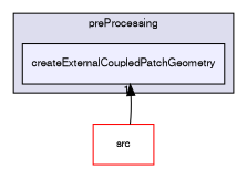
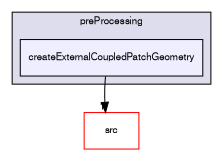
  digraph {
    compound=true
    node [fontname=FreeSans fontsize=10 shape=box]
    n1 [fillcolor="#eeeeff" label=createExternalCoupledPatchGeometry pencolor=black style=filled]
    n2 [color=red label=src]
    subgraph cluster_1 {
      bgcolor="#ddddee"
      fontname=FreeSans
      fontsize=10
      label=preProcessing
      pencolor=black
      n1
    }
-   n2 -> n1 [headlabel=1 labeldistance=1.5 labelfontname=FreeSans labelfontsize=10]
+   n1 -> n2 [headlabel=1 labeldistance=1.5 labelfontname=FreeSans labelfontsize=10]
  }
